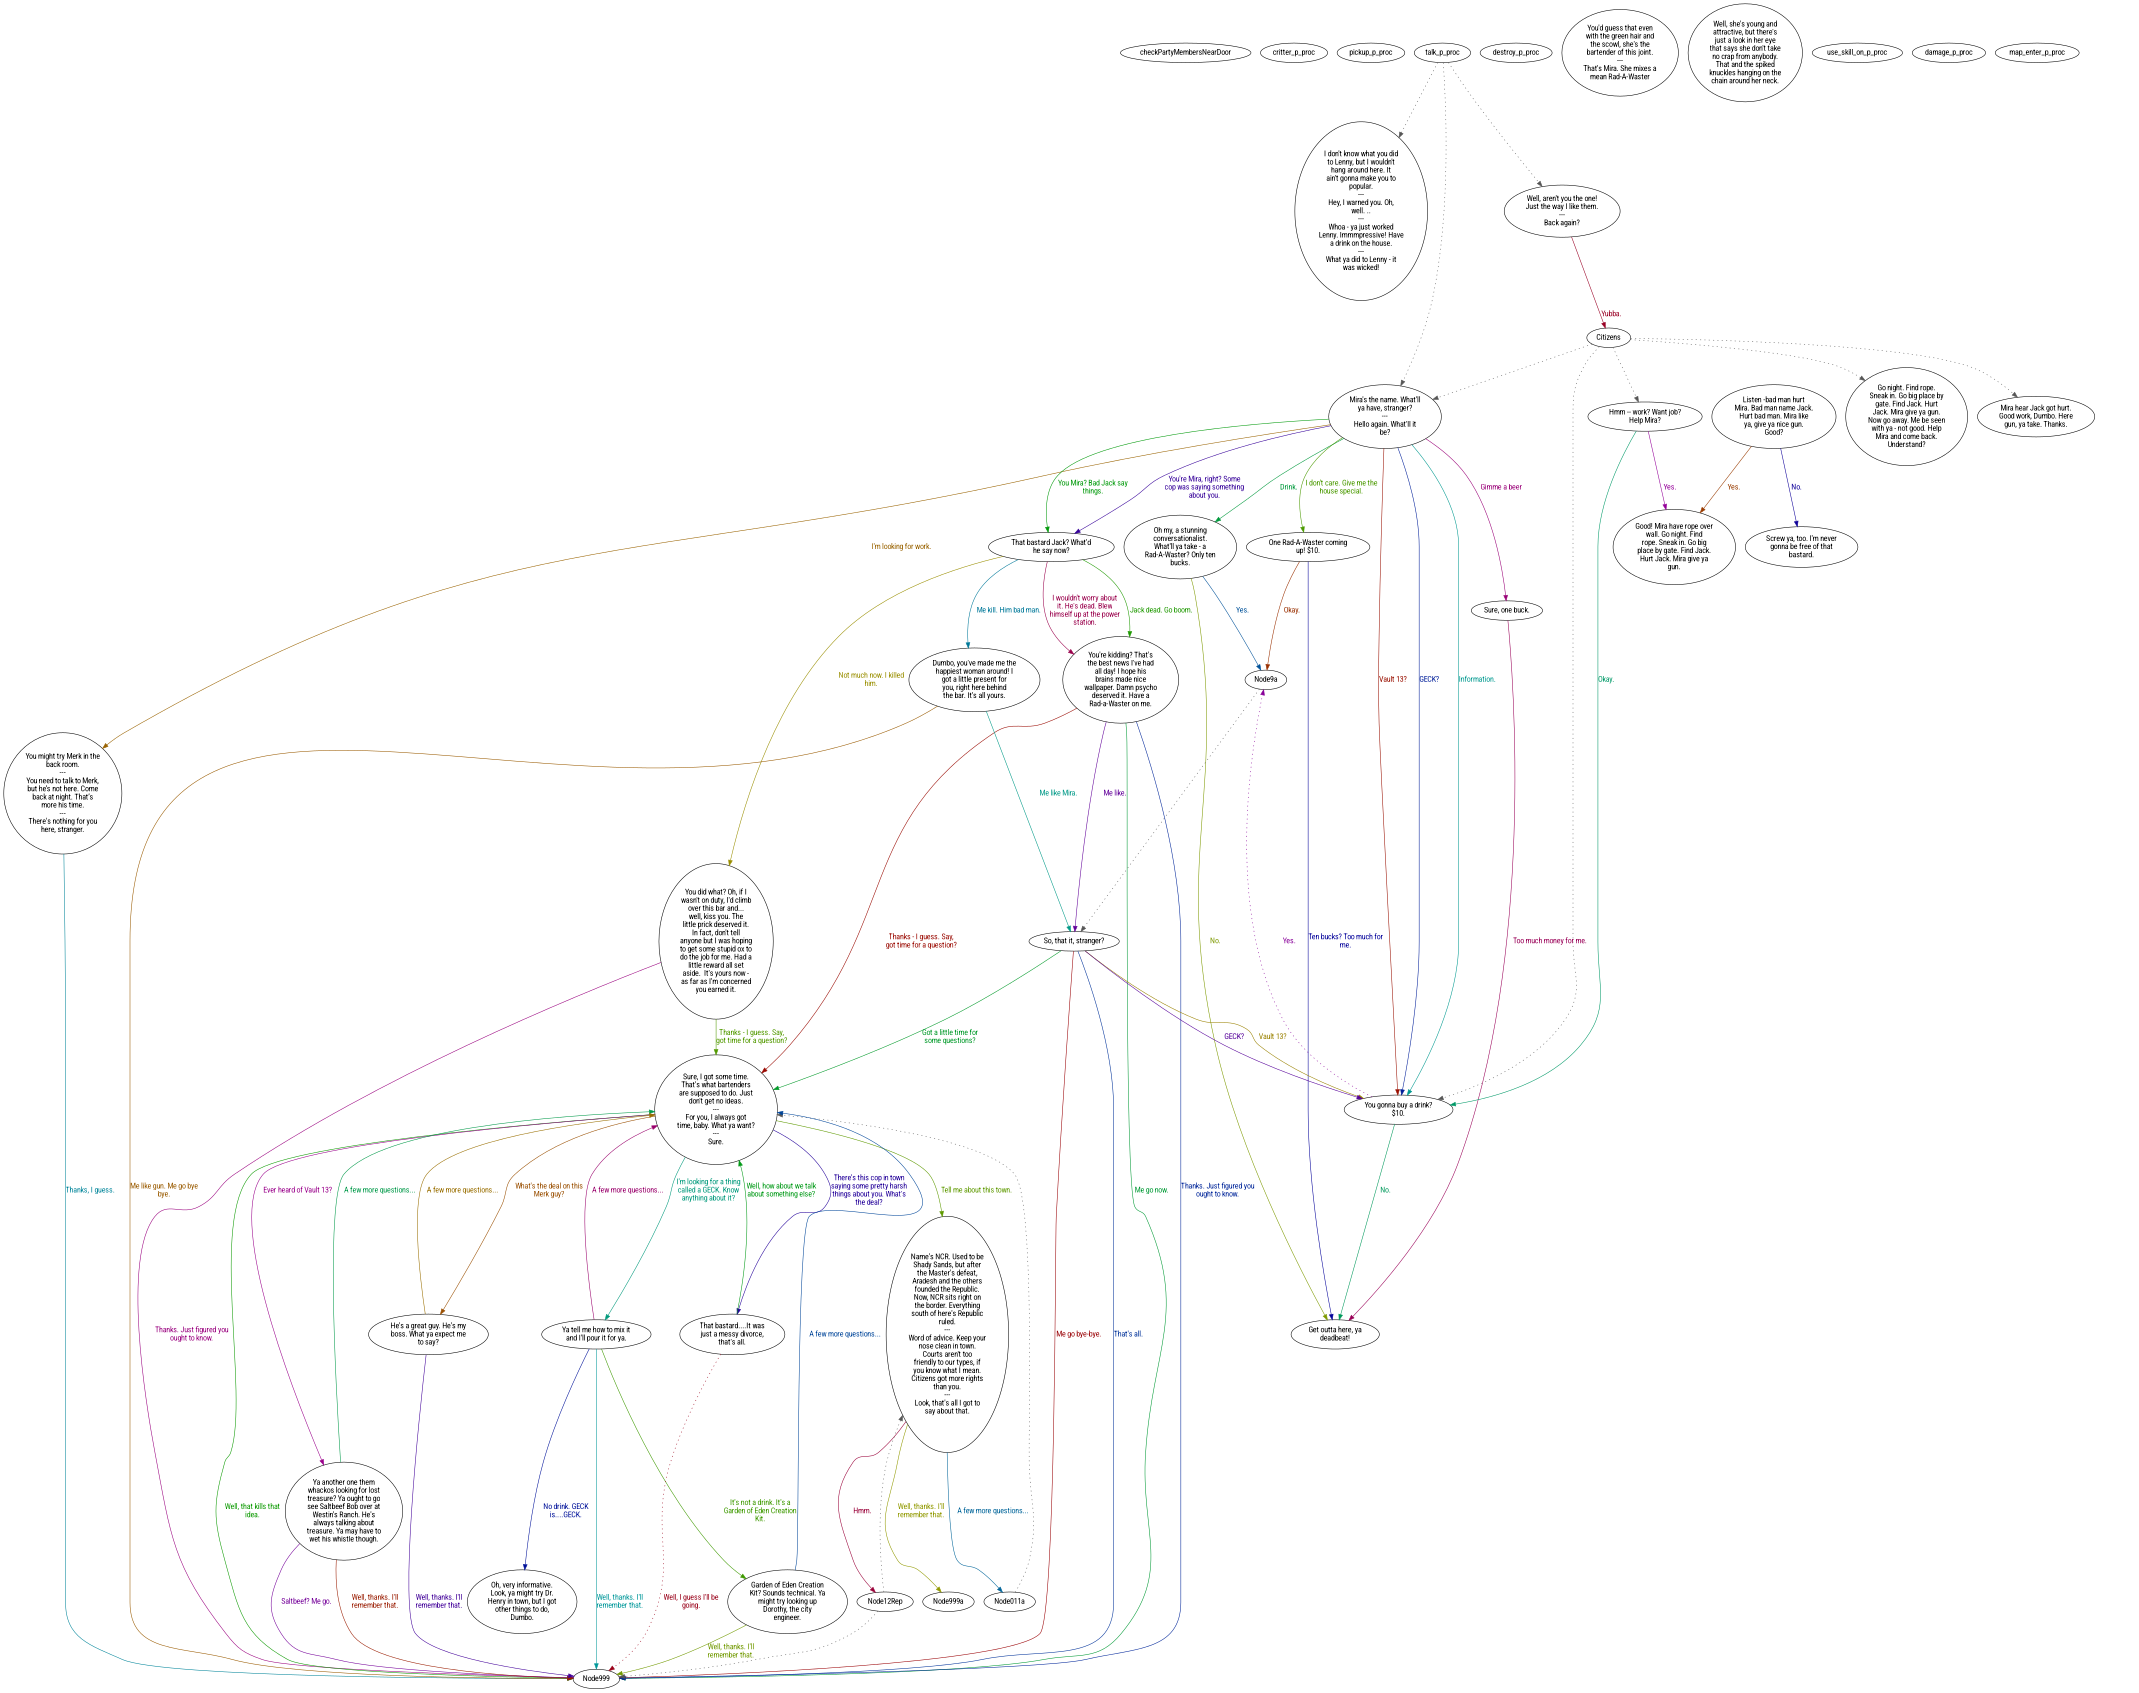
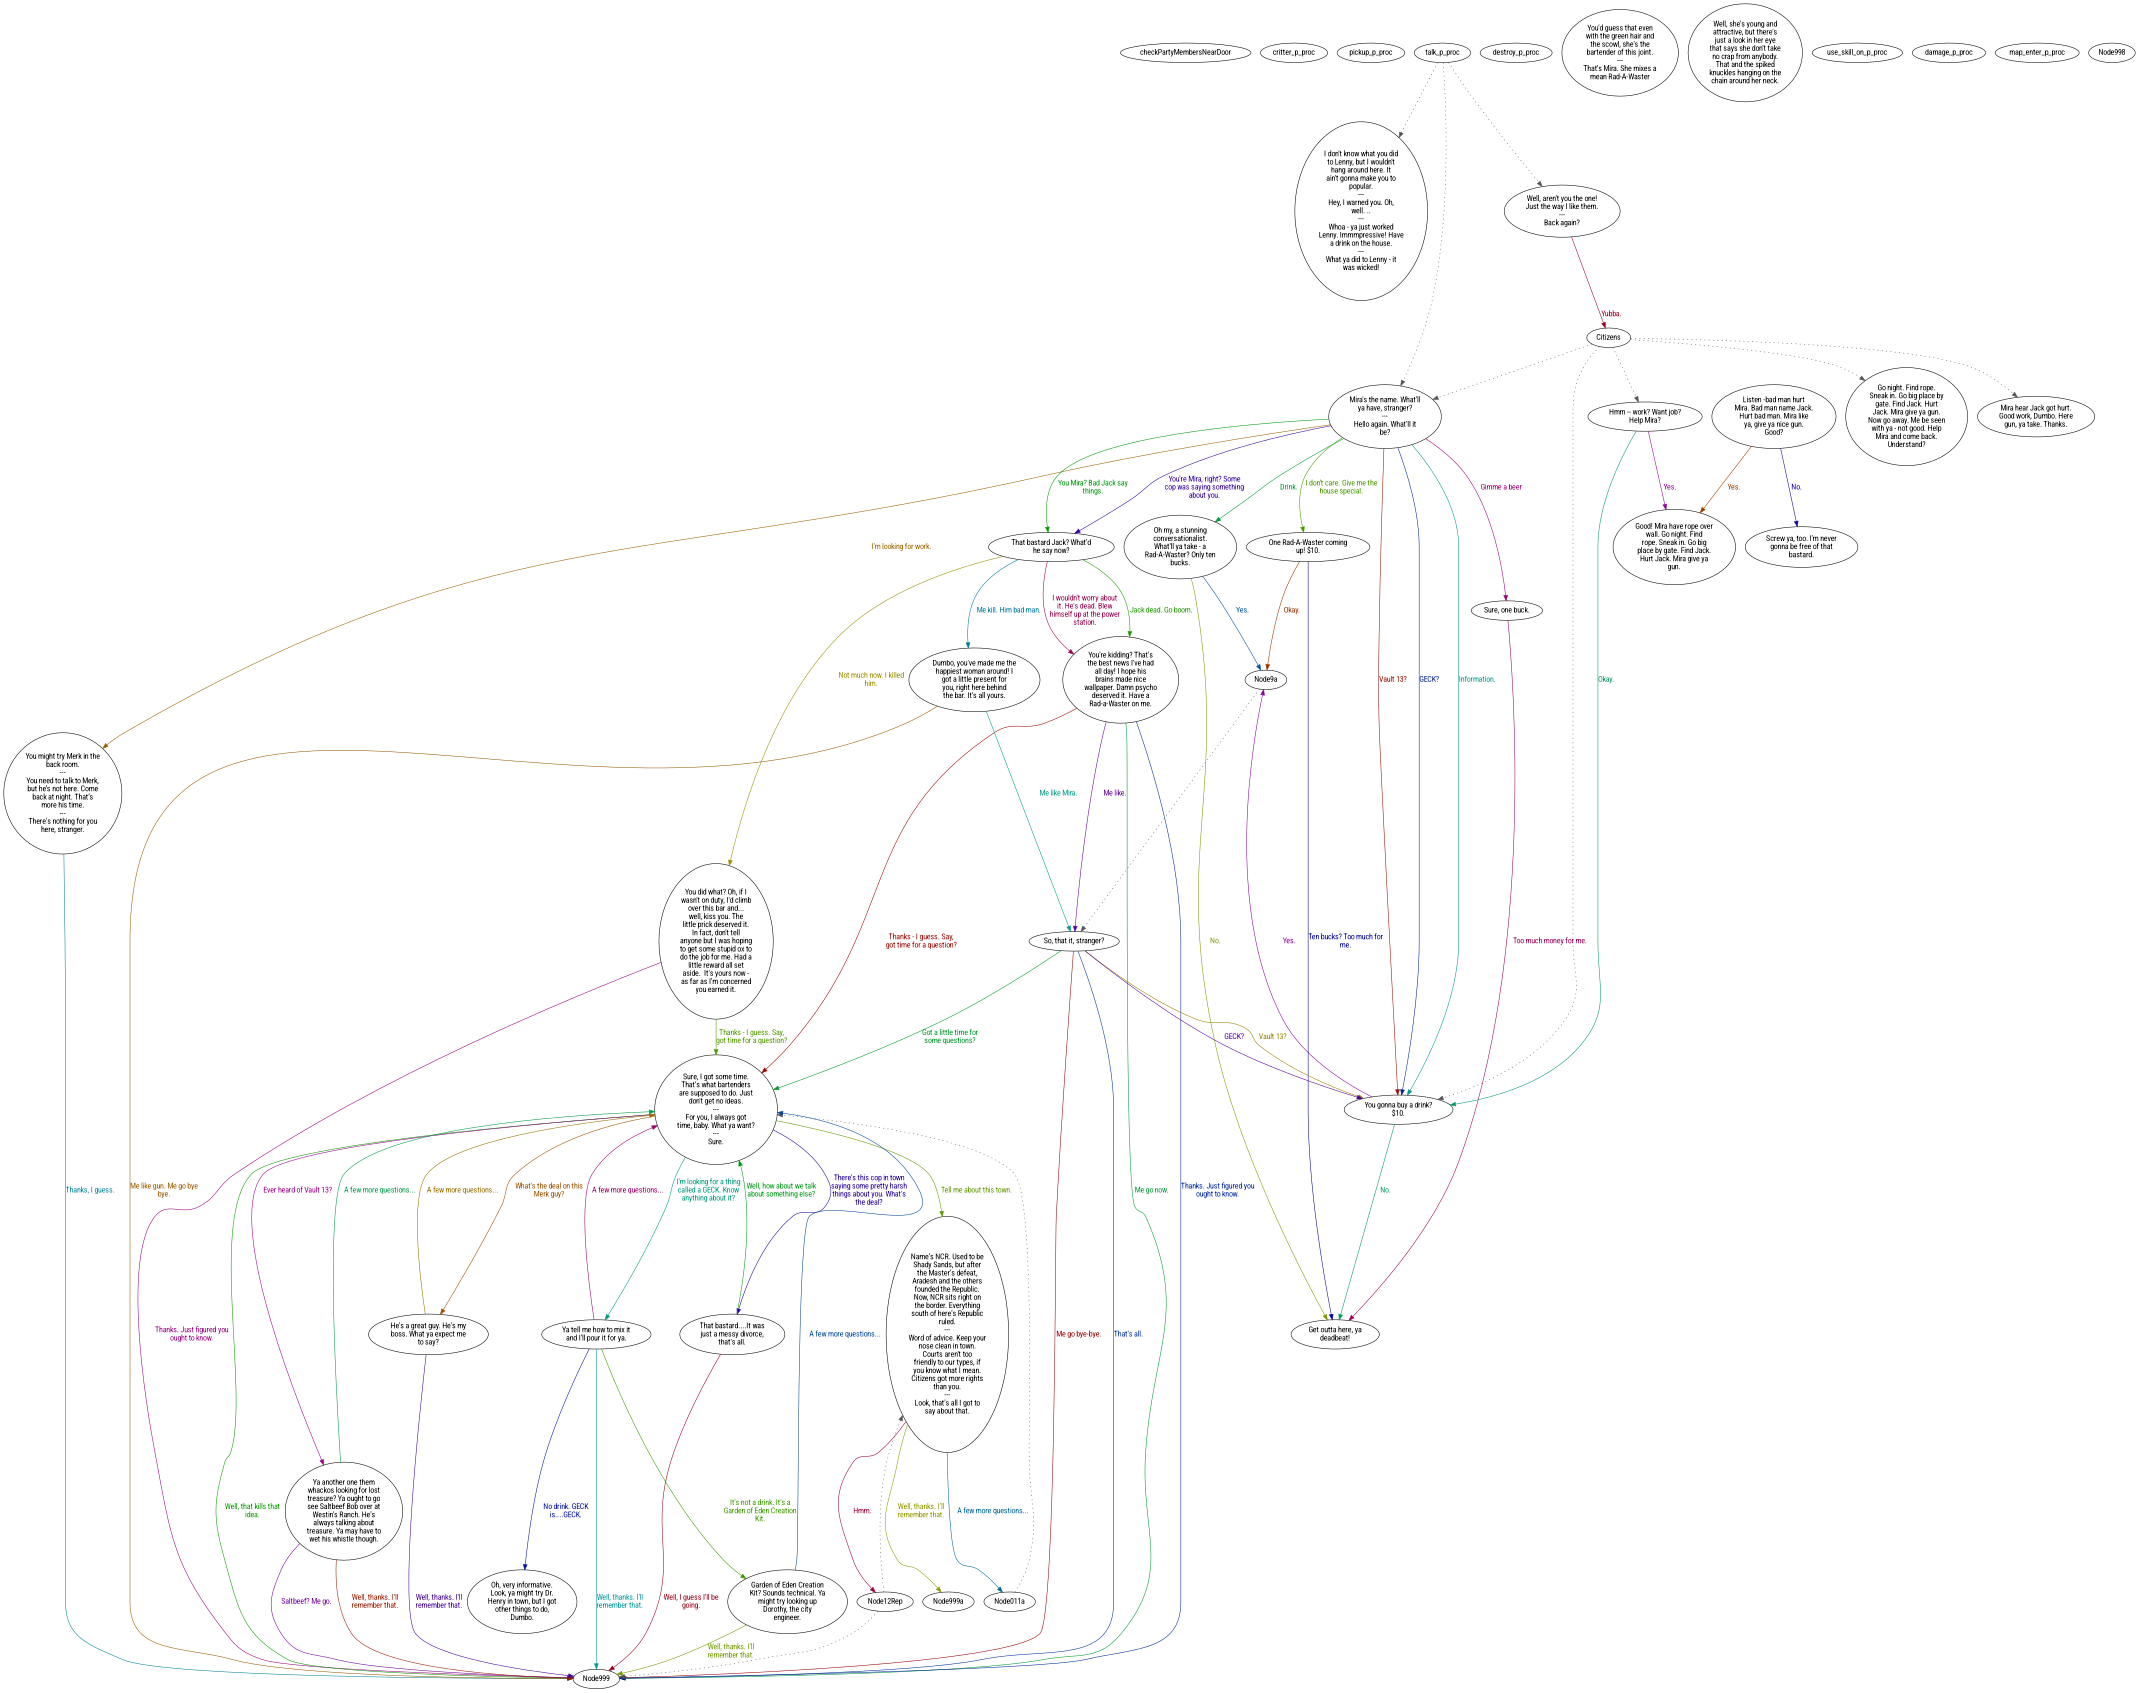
  digraph {
    fontname="Roboto Condensed"
    node [color="#000000" fillcolor="#FFFFFF" fontname="Roboto Condensed" style=filled]
    edge [color="#555555" fontname="Roboto Condensed"]
    checkPartyMembersNearDoor
    critter_p_proc
    pickup_p_proc
    n4 [label="I don't know what you did\nto Lenny, but I wouldn't\nhang around here. It\nain't gonna make you to\npopular.\n---\nHey, I warned you. Oh,\nwell. ..\n---\nWhoa - ya just worked\nLenny. Immmpressive! Have\na drink on the house.\n---\nWhat ya did to Lenny - it\nwas wicked!"]
    talk_p_proc
    n6 [label="Well, aren't you the one!\nJust the way I like them.\n---\nBack again?"]
    n7 [label="Mira's the name. What'll\nya have, stranger?\n---\nHello again. What'll it\nbe?"]
    n8 [label=Citizens]
    n9 [label="Oh my, a stunning\nconversationalist.\nWhat'll ya take - a\nRad-A-Waster? Only ten\nbucks."]
    n10 [label="You gonna buy a drink?\n$10."]
    n11 [label="One Rad-A-Waster coming\nup! $10."]
    n12 [label="Sure, one buck."]
    n13 [label="You might try Merk in the\nback room.\n---\nYou need to talk to Merk,\nbut he’s not here. Come\nback at night. That’s\nmore his time.\n---\nThere's nothing for you\nhere, stranger."]
    n14 [label="That bastard Jack? What'd\nhe say now?"]
    n15 [label="Hmm -- work? Want job?\nHelp Mira?"]
    n16 [label="Go night. Find rope.\nSneak in. Go big place by\ngate. Find Jack. Hurt\nJack. Mira give ya gun.\nNow go away. Me be seen\nwith ya - not good. Help\nMira and come back.\nUnderstand?"]
    n17 [label="Mira hear Jack got hurt.\nGood work, Dumbo. Here\ngun, ya take. Thanks."]
    Node9a
    n19 [label="Get outta here, ya\ndeadbeat!"]
    Node999
    n21 [label="You're kidding? That's\nthe best news I've had\nall day! I hope his\nbrains made nice\nwallpaper. Damn psycho\ndeserved it. Have a\nRad-a-Waster on me."]
    n22 [label="Dumbo, you've made me the\nhappiest woman around! I\ngot a little present for\nyou, right here behind\nthe bar. It's all yours."]
    n23 [label="You did what? Oh, if I\nwasn't on duty, I'd climb\nover this bar and...\nwell, kiss you. The\nlittle prick deserved it.\nIn fact, don't tell\nanyone but I was hoping\nto get some stupid ox to\ndo the job for me. Had a\nlittle reward all set\naside.  It's yours now -\nas far as I'm concerned\nyou earned it."]
    destroy_p_proc
    n25 [label="You'd guess that even\nwith the green hair and\nthe scowl, she's the\nbartender of this joint.\n---\nThat's Mira. She mixes a\nmean Rad-A-Waster"]
    n26 [label="Well, she's young and\nattractive, but there's\njust a look in her eye\nthat says she don't take\nno crap from anybody.\nThat and the spiked\nknuckles hanging on the\nchain around her neck."]
    use_skill_on_p_proc
    damage_p_proc
    map_enter_p_proc
+   Node998
    n31 [label="So, that it, stranger?"]
    n32 [label="Sure, I got some time.\nThat's what bartenders\nare supposed to do. Just\ndon't get no ideas.\n---\nFor you, I always got\ntime, baby. What ya want?\n---\nSure."]
    n33 [label="Good! Mira have rope over\nwall. Go night. Find\nrope. Sneak in. Go big\nplace by gate. Find Jack.\nHurt Jack. Mira give ya\ngun."]
    n34 [label="Name's NCR. Used to be\nShady Sands, but after\nthe Master's defeat,\nAradesh and the others\nfounded the Republic.\nNow, NCR sits right on\nthe border. Everything\nsouth of here's Republic\nruled.\n---\nWord of advice. Keep your\nnose clean in town.\nCourts aren't too\nfriendly to our types, if\nyou know what I mean.\nCitizens got more rights\nthan you.\n---\nLook, that's all I got to\nsay about that."]
    n35 [label="Ya another one them\nwhackos looking for lost\ntreasure? Ya ought to go\nsee Saltbeef Bob over at\nWestin's Ranch. He's\nalways talking about\ntreasure. Ya may have to\nwet his whistle though."]
    n36 [label="Ya tell me how to mix it\nand I'll pour it for ya."]
    n37 [label="He's a great guy. He's my\nboss. What ya expect me\nto say?"]
    n38 [label="That bastard....It was\njust a messy divorce,\nthat's all."]
    Node12Rep
    Node011a
    Node999a
    n42 [label="Oh, very informative.\nLook, ya might try Dr.\nHenry in town, but I got\nother things to do,\nDumbo."]
    n43 [label="Garden of Eden Creation\nKit? Sounds technical. Ya\nmight try looking up\nDorothy, the city\nengineer."]
    n44 [label="Listen -bad man hurt\nMira. Bad man name Jack.\nHurt bad man. Mira like\nya, give ya nice gun.\nGood?"]
    n45 [label="Screw ya, too. I'm never\ngonna be free of that\nbastard."]
    talk_p_proc -> n4 [style=dotted]
    talk_p_proc -> n6 [style=dotted]
    talk_p_proc -> n7 [style=dotted]
    n6 -> n8 [color="#990024" fontcolor="#990024" label="Yubba."]
    n7 -> n9 [color="#00993C" fontcolor="#00993C" label="Drink."]
    n7 -> n10 [color="#990F00" fontcolor="#990F00" label="Vault 13?"]
    n7 -> n10 [color="#001E99" fontcolor="#001E99" label="GECK?"]
    n7 -> n10 [color="#00998F" fontcolor="#00998F" label="Information."]
    n7 -> n11 [color="#4A9900" fontcolor="#4A9900" label="I don't care. Give me the\nhouse special."]
    n7 -> n12 [color="#990077" fontcolor="#990077" label="Gimme a beer"]
    n7 -> n13 [color="#996200" fontcolor="#996200" label="I'm looking for work."]
    n7 -> n14 [color="#350099" fontcolor="#350099" label="You're Mira, right? Some\ncop was saying something\nabout you."]
    n7 -> n14 [color="#009909" fontcolor="#009909" label="You Mira? Bad Jack say\nthings."]
    n8 -> n7 [style=dotted]
    n8 -> n10 [style=dotted]
    n8 -> n15 [style=dotted]
    n8 -> n16 [style=dotted]
    n8 -> n17 [style=dotted]
    n9 -> Node9a [color="#005199" fontcolor="#005199" label="Yes."]
    n9 -> n19 [color="#7D9900" fontcolor="#7D9900" label="No."]
-   n10 -> Node9a [color="#880099" fontcolor="#880099" label="Yes." style=dotted]
+   n10 -> Node9a [color="#880099" fontcolor="#880099" label="Yes."]
    n10 -> n19 [color="#00995B" fontcolor="#00995B" label="No."]
    n11 -> Node9a [color="#992F00" fontcolor="#992F00" label="Okay."]
    n11 -> n19 [color="#020099" fontcolor="#020099" label="Ten bucks? Too much for\nme."]
    n12 -> n19 [color="#990057" fontcolor="#990057" label="Too much money for me."]
    n13 -> Node999 [color="#008499" fontcolor="#008499" label="Thanks, I guess."]
    n14 -> n21 [color="#1E9900" fontcolor="#1E9900" label="Jack dead. Go boom."]
    n14 -> n21 [color="#99004B" fontcolor="#99004B" label="I wouldn't worry about\nit. He's dead. Blew\nhimself up at the power\nstation."]
    n14 -> n22 [color="#007899" fontcolor="#007899" label="Me kill. Him bad man."]
    n14 -> n23 [color="#998E00" fontcolor="#998E00" label="Not much now. I killed\nhim."]
    n15 -> n10 [color="#009967" fontcolor="#009967" label="Okay."]
    n15 -> n33 [color="#940099" fontcolor="#940099" label="Yes."]
    Node9a -> n31 [style=dotted]
    n21 -> Node999 [color="#009934" fontcolor="#009934" label="Me go now."]
    n21 -> Node999 [color="#002599" fontcolor="#002599" label="Thanks. Just figured you\nought to know."]
    n21 -> n31 [color="#610099" fontcolor="#610099" label="Me like."]
    n21 -> n32 [color="#990800" fontcolor="#990800" label="Thanks - I guess. Say,\ngot time for a question?"]
    n22 -> Node999 [color="#995A00" fontcolor="#995A00" label="Me like gun. Me go bye\nbye."]
    n22 -> n31 [color="#009987" fontcolor="#009987" label="Me like Mira."]
    n23 -> Node999 [color="#99007E" fontcolor="#99007E" label="Thanks. Just figured you\nought to know."]
    n23 -> n32 [color="#529900" fontcolor="#529900" label="Thanks - I guess. Say,\ngot time for a question?"]
    n31 -> n10 [color="#998100" fontcolor="#998100" label="Vault 13?"]
    n31 -> n10 [color="#550099" fontcolor="#550099" label="GECK?"]
    n31 -> Node999 [color="#990004" fontcolor="#990004" label="Me go bye-bye."]
    n31 -> Node999 [color="#003199" fontcolor="#003199" label="That's all."]
    n31 -> n32 [color="#009928" fontcolor="#009928" label="Got a little time for\nsome questions?"]
    n32 -> Node999 [color="#0B9900" fontcolor="#0B9900" label="Well, that kills that\nidea."]
    n32 -> n34 [color="#5E9900" fontcolor="#5E9900" label="Tell me about this town."]
    n32 -> n35 [color="#99008A" fontcolor="#99008A" label="Ever heard of Vault 13?"]
    n32 -> n36 [color="#00997B" fontcolor="#00997B" label="I'm looking for a thing\ncalled a GECK. Know\nanything about it?"]
    n32 -> n37 [color="#994E00" fontcolor="#994E00" label="What's the deal on this\nMerk guy?"]
    n32 -> n38 [color="#220099" fontcolor="#220099" label="There's this cop in town\nsaying some pretty harsh\nthings about you. What's\nthe deal?"]
    n34 -> Node12Rep [color="#990038" fontcolor="#990038" label="Hmm."]
    n34 -> Node011a [color="#006499" fontcolor="#006499" label="A few more questions..."]
    n34 -> Node999a [color="#919900" fontcolor="#919900" label="Well, thanks. I'll\nremember that."]
    n35 -> Node999 [color="#740099" fontcolor="#740099" label="Saltbeef? Me go."]
    n35 -> Node999 [color="#991B00" fontcolor="#991B00" label="Well, thanks. I'll\nremember that."]
    n35 -> n32 [color="#009948" fontcolor="#009948" label="A few more questions..."]
    n36 -> Node999 [color="#009799" fontcolor="#009799" label="Well, thanks. I'll\nremember that."]
    n36 -> n32 [color="#99006B" fontcolor="#99006B" label="A few more questions..."]
    n36 -> n42 [color="#001199" fontcolor="#001199" label="No drink. GECK\nis....GECK."]
    n36 -> n43 [color="#3E9900" fontcolor="#3E9900" label="It's not a drink. It's a\nGarden of Eden Creation\nKit."]
    n37 -> Node999 [color="#410099" fontcolor="#410099" label="Well, thanks. I'll\nremember that."]
    n37 -> n32 [color="#996E00" fontcolor="#996E00" label="A few more questions..."]
-   n38 -> Node999 [color="#990018" fontcolor="#990018" label="Well, I guess I'll be\ngoing." style=dotted]
+   n38 -> Node999 [color="#990018" fontcolor="#990018" label="Well, I guess I'll be\ngoing."]
    n38 -> n32 [color="#009915" fontcolor="#009915" label="Well, how about we talk\nabout something else?"]
    Node12Rep -> Node999 [style=dotted]
    Node12Rep -> n34 [style=dotted]
    Node011a -> n32 [style=dotted]
    n43 -> Node999 [color="#719900" fontcolor="#719900" label="Well, thanks. I'll\nremember that."]
    n43 -> n32 [color="#004599" fontcolor="#004599" label="A few more questions..."]
    n44 -> n33 [color="#993B00" fontcolor="#993B00" label="Yes."]
    n44 -> n45 [color="#0E0099" fontcolor="#0E0099" label="No."]
  }
